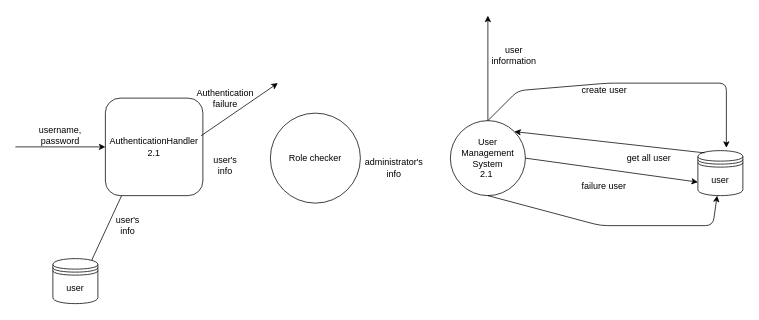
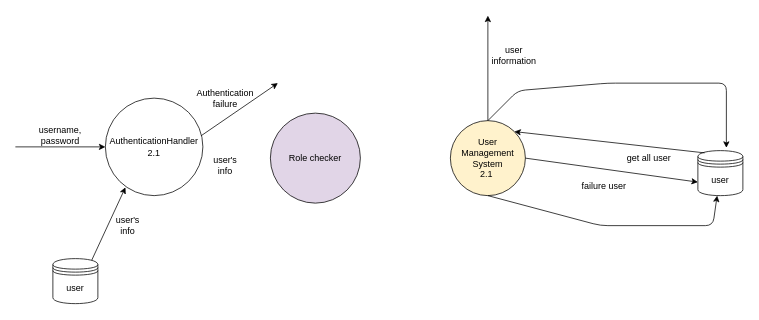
  <mxCell id="0" />
  <mxCell id="1" parent="0" />
- <mxCell id="2" value="User Management System&lt;br&gt;2.1&amp;nbsp;" style="ellipse;whiteSpace=wrap;html=1;aspect=fixed;" parent="1" vertex="1"><mxGeometry x="600" y="160" width="100" height="100" as="geometry" /></mxCell>
+ <mxCell id="2" value="User Management System&lt;br&gt;2.1&amp;nbsp;" style="ellipse;whiteSpace=wrap;html=1;aspect=fixed;fillColor=#fff2cc;" parent="1" vertex="1"><mxGeometry x="600" y="160" width="100" height="100" as="geometry" /></mxCell>
  <mxCell id="3" value="" style="endArrow=classic;html=1;entryX=0;entryY=0.5;entryDx=0;entryDy=0;" parent="1" target="5" edge="1"><mxGeometry width="50" height="50" relative="1" as="geometry"><mxPoint x="20" y="195" as="sourcePoint" /><mxPoint x="70" y="140" as="targetPoint" /></mxGeometry></mxCell>
  <mxCell id="4" value="" style="endArrow=classic;html=1;entryX=0.206;entryY=0.915;entryDx=0;entryDy=0;entryPerimeter=0;" parent="1" target="5" edge="1"><mxGeometry width="50" height="50" relative="1" as="geometry"><mxPoint x="120" y="350" as="sourcePoint" /><mxPoint x="170" y="300" as="targetPoint" /></mxGeometry></mxCell>
- <mxCell id="5" value="AuthenticationHandler&lt;br&gt;2.1" style="whiteSpace=wrap;html=1;aspect=fixed;rounded=1;" parent="1" vertex="1"><mxGeometry x="140" y="130" width="130" height="130" as="geometry" /></mxCell>
+ <mxCell id="5" value="AuthenticationHandler&lt;br&gt;2.1" style="ellipse;whiteSpace=wrap;html=1;aspect=fixed;" parent="1" vertex="1"><mxGeometry x="140" y="130" width="130" height="130" as="geometry" /></mxCell>
  <mxCell id="6" value="user" style="shape=datastore;whiteSpace=wrap;html=1;" parent="1" vertex="1"><mxGeometry x="70" y="344" width="60" height="60" as="geometry" /></mxCell>
  <mxCell id="7" value="username, password" style="text;html=1;strokeColor=none;fillColor=none;align=center;verticalAlign=middle;whiteSpace=wrap;rounded=0;" parent="1" vertex="1"><mxGeometry x="60" y="170" width="40" height="20" as="geometry" /></mxCell>
  <mxCell id="8" value="user's info" style="text;html=1;strokeColor=none;fillColor=none;align=center;verticalAlign=middle;whiteSpace=wrap;rounded=0;" parent="1" vertex="1"><mxGeometry x="150" y="290" width="40" height="20" as="geometry" /></mxCell>
  <mxCell id="9" value="" style="endArrow=classic;html=1;exitX=0.982;exitY=0.386;exitDx=0;exitDy=0;exitPerimeter=0;" parent="1" source="5" edge="1"><mxGeometry width="50" height="50" relative="1" as="geometry"><mxPoint x="290" y="200" as="sourcePoint" /><mxPoint x="370" y="110" as="targetPoint" /></mxGeometry></mxCell>
  <mxCell id="10" value="Authentication failure" style="text;html=1;strokeColor=none;fillColor=none;align=center;verticalAlign=middle;whiteSpace=wrap;rounded=0;rotation=0;" parent="1" vertex="1"><mxGeometry x="280" y="120" width="40" height="20" as="geometry" /></mxCell>
  <mxCell id="11" value="user information" style="text;html=1;strokeColor=none;fillColor=none;align=center;verticalAlign=middle;whiteSpace=wrap;rounded=0;" parent="1" vertex="1"><mxGeometry x="650" y="50" width="70" height="45" as="geometry" /></mxCell>
  <mxCell id="12" value="" style="endArrow=classic;html=1;exitX=0.5;exitY=0;exitDx=0;exitDy=0;entryX=0.633;entryY=-0.063;entryDx=0;entryDy=0;entryPerimeter=0;" parent="1" source="2" target="17" edge="1"><mxGeometry width="50" height="50" relative="1" as="geometry"><mxPoint x="620" y="370" as="sourcePoint" /><mxPoint x="1080" y="40" as="targetPoint" /><Array as="points"><mxPoint x="690" y="120" /><mxPoint x="810" y="110" /><mxPoint x="968" y="110" /></Array></mxGeometry></mxCell>
  <mxCell id="13" value="" style="endArrow=classic;html=1;exitX=1;exitY=0.5;exitDx=0;exitDy=0;entryX=0;entryY=0.7;entryDx=0;entryDy=0;" parent="1" source="2" target="17" edge="1"><mxGeometry width="50" height="50" relative="1" as="geometry"><mxPoint x="830" y="324.5" as="sourcePoint" /><mxPoint x="820" y="130" as="targetPoint" /></mxGeometry></mxCell>
  <mxCell id="14" value="failure user" style="text;html=1;strokeColor=none;fillColor=none;align=center;verticalAlign=middle;whiteSpace=wrap;rounded=0;" parent="1" vertex="1"><mxGeometry x="770" y="225" width="70" height="45" as="geometry" /></mxCell>
  <mxCell id="15" value="" style="endArrow=classic;html=1;exitX=0.5;exitY=1;exitDx=0;exitDy=0;" parent="1" source="2" target="17" edge="1"><mxGeometry width="50" height="50" relative="1" as="geometry"><mxPoint x="650" y="290" as="sourcePoint" /><mxPoint x="1080" y="300" as="targetPoint" /><Array as="points"><mxPoint x="800" y="300" /><mxPoint x="950" y="300" /></Array></mxGeometry></mxCell>
- <mxCell id="16" value="create user" style="text;html=1;align=center;verticalAlign=middle;resizable=0;points=[];autosize=1;" parent="1" vertex="1"><mxGeometry x="765" y="110" width="80" height="20" as="geometry" /></mxCell>
  <mxCell id="17" value="user" style="shape=datastore;whiteSpace=wrap;html=1;" parent="1" vertex="1"><mxGeometry x="930" y="200" width="60" height="60" as="geometry" /></mxCell>
  <mxCell id="18" value="get all user" style="text;html=1;strokeColor=none;fillColor=none;align=center;verticalAlign=middle;whiteSpace=wrap;rounded=0;" parent="1" vertex="1"><mxGeometry x="830" y="187.5" width="70" height="45" as="geometry" /></mxCell>
  <mxCell id="19" value="" style="endArrow=classic;html=1;exitX=0.15;exitY=0.05;exitDx=0;exitDy=0;exitPerimeter=0;entryX=1;entryY=0;entryDx=0;entryDy=0;" parent="1" source="17" target="2" edge="1"><mxGeometry width="50" height="50" relative="1" as="geometry"><mxPoint x="760" y="180" as="sourcePoint" /><mxPoint x="770" y="170" as="targetPoint" /></mxGeometry></mxCell>
  <mxCell id="20" value="" style="endArrow=classic;html=1;exitX=0.5;exitY=0;exitDx=0;exitDy=0;" parent="1" source="2" edge="1"><mxGeometry width="50" height="50" relative="1" as="geometry"><mxPoint x="600" y="110" as="sourcePoint" /><mxPoint x="650" y="20" as="targetPoint" /></mxGeometry></mxCell>
- <mxCell id="21" value="Role checker" style="ellipse;whiteSpace=wrap;html=1;aspect=fixed;" parent="1" vertex="1"><mxGeometry x="360" y="150" width="120" height="120" as="geometry" /></mxCell>
+ <mxCell id="21" value="Role checker" style="ellipse;whiteSpace=wrap;html=1;aspect=fixed;fillColor=#e1d5e7;" parent="1" vertex="1"><mxGeometry x="360" y="150" width="120" height="120" as="geometry" /></mxCell>
  <mxCell id="22" value="user's info" style="text;html=1;strokeColor=none;fillColor=none;align=center;verticalAlign=middle;whiteSpace=wrap;rounded=0;" parent="1" vertex="1"><mxGeometry x="280" y="210" width="40" height="20" as="geometry" /></mxCell>
- <mxCell id="23" value="administrator's info" style="text;html=1;strokeColor=none;fillColor=none;align=center;verticalAlign=middle;whiteSpace=wrap;rounded=0;" parent="1" vertex="1"><mxGeometry x="505" y="212.5" width="40" height="20" as="geometry" /></mxCell>
